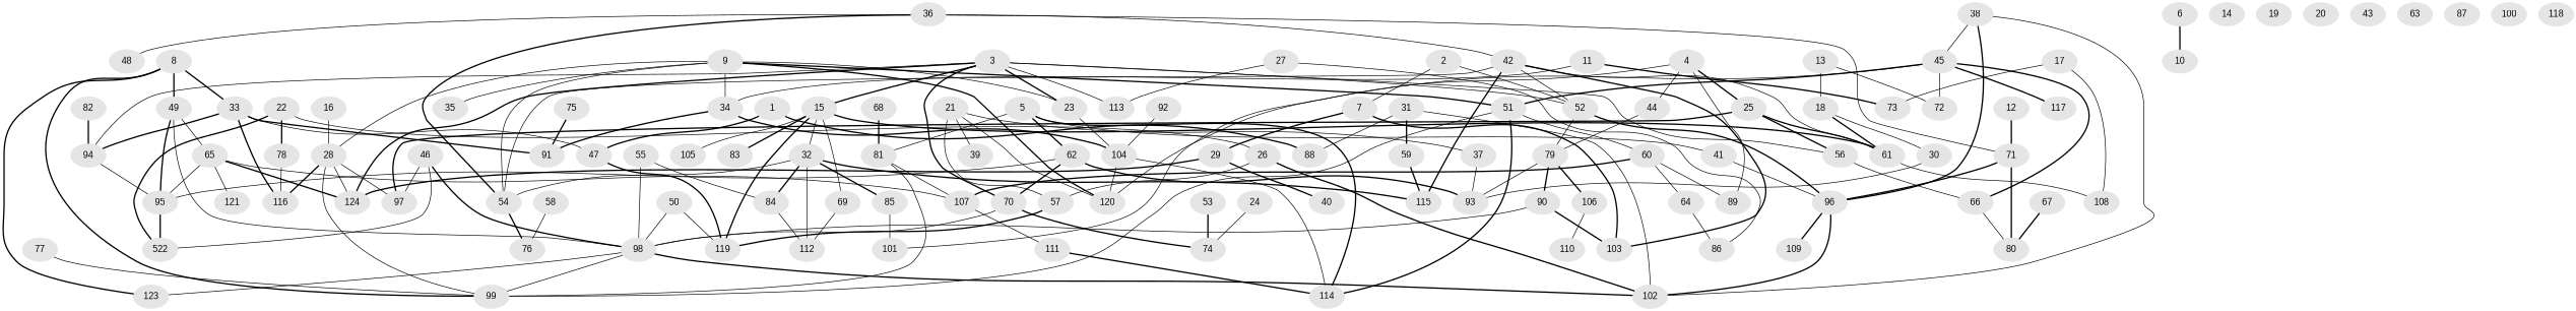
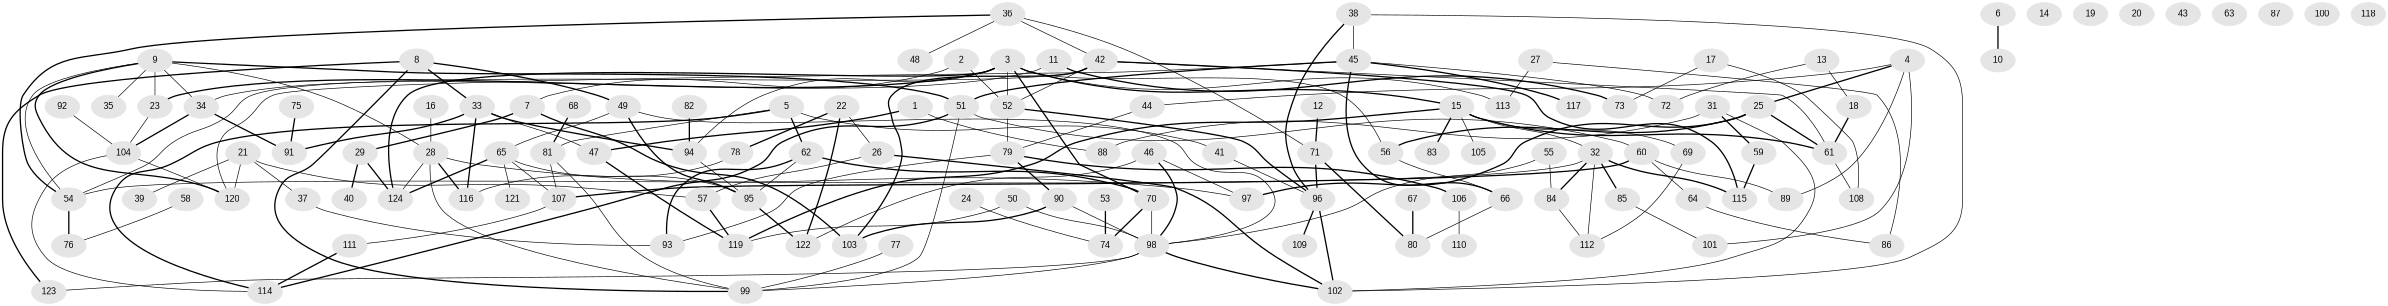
  graph {
    fontname="Liberation Sans"
    node [color=gray90 fontname="Liberation Sans" style=filled]
    edge [fontname="Liberation Sans" style=solid]
    1
    47
    88
    119
    2
    7
    52
    29
    103
    96
    79
    3
    15
    23
    56
    70
    94
    113
    124
    32
    61
    69
    83
    105
    104
    66
    74
    98
    95
    4
    25
    44
    89
    101
    97
    5
    41
    62
    81
    114
    93
    99
    107
    6
    10
    40
    8
    33
    49
    123
    116
    91
    65
    9
    28
    34
    35
    51
    54
    120
    60
    76
    11
    73
    12
    71
    80
    13
    18
    72
-   30
    14
    84
    85
    112
    115
    108
    16
    17
    19
    20
    21
    37
    39
    57
    22
    26
    78
-   122 [label=522]
+   122
    102
    24
    27
    86
    31
    59
    36
    42
    48
    38
    45
    117
    109
    43
    90
    106
    46
    121
    50
    64
    53
    55
    58
    111
    63
    67
    68
    75
    77
    110
    82
    87
    92
    100
    118
    1 -- 47 [style=bold]
-   1 -- 88 [style=bold]
+   1 -- 88
    47 -- 119 [style=bold]
    2 -- 7
    2 -- 52
    7 -- 29 [style=bold]
    7 -- 103 [style=bold]
    52 -- 96 [style=bold]
    52 -- 79
    29 -- 124 [style=bold]
    29 -- 40 [style=bold]
    96 -- 102 [style=bold]
    96 -- 109 [style=bold]
    79 -- 93
    79 -- 90 [style=bold]
    79 -- 106 [style=bold]
    3 -- 52
    3 -- 15 [style=bold]
    3 -- 23 [style=bold]
    3 -- 56
    3 -- 70 [style=bold]
    3 -- 94
    3 -- 113
    3 -- 124 [style=bold]
    15 -- 119 [style=bold]
    15 -- 32
    15 -- 61 [style=bold]
    15 -- 69
    15 -- 83 [style=bold]
    15 -- 105
    23 -- 104
    56 -- 66
    70 -- 74 [style=bold]
    70 -- 98
    94 -- 95
    32 -- 54
    32 -- 84 [style=bold]
    32 -- 85 [style=bold]
    32 -- 112
    32 -- 115 [style=bold]
    61 -- 108
    69 -- 112
    104 -- 114
    104 -- 120
    66 -- 80
    98 -- 99
    98 -- 123
    98 -- 102 [style=bold]
    95 -- 122 [style=bold]
    4 -- 25 [style=bold]
    4 -- 44
    4 -- 89
    4 -- 101
    25 -- 56 [style=bold]
    25 -- 61 [style=bold]
    25 -- 97 [style=bold]
    44 -- 79
    5 -- 41
    5 -- 62 [style=bold]
    5 -- 81
    5 -- 114 [style=bold]
    41 -- 96
    62 -- 70 [style=bold]
    62 -- 95
    62 -- 93 [style=bold]
    81 -- 99
    81 -- 107
    107 -- 111
    6 -- 10 [style=bold]
    8 -- 99 [style=bold]
    8 -- 33 [style=bold]
    8 -- 49 [style=bold]
    8 -- 123 [style=bold]
    33 -- 47
    33 -- 94 [style=bold]
    33 -- 116 [style=bold]
    33 -- 91 [style=bold]
    49 -- 98
    49 -- 95 [style=bold]
    49 -- 65
    65 -- 124 [style=bold]
    65 -- 95
    65 -- 107
    65 -- 121
    9 -- 23
    9 -- 28
    9 -- 34
    9 -- 35
    9 -- 51 [style=bold]
    9 -- 54
    9 -- 120 [style=bold]
    28 -- 124
    28 -- 97
    28 -- 99
    28 -- 116 [style=bold]
    34 -- 104 [style=bold]
    34 -- 91 [style=bold]
    51 -- 114 [style=bold]
    51 -- 99
    51 -- 60
    54 -- 76 [style=bold]
    60 -- 89
    60 -- 107 [style=bold]
    60 -- 64
    11 -- 34
    11 -- 73 [style=bold]
    12 -- 71 [style=bold]
    71 -- 96 [style=bold]
    71 -- 80 [style=bold]
    13 -- 18
    13 -- 72
    18 -- 61 [style=bold]
-   18 -- 30
-   30 -- 93
    84 -- 112
    85 -- 101
    16 -- 28
    17 -- 73
    17 -- 108
    21 -- 120
    21 -- 37
    21 -- 39
    21 -- 57
    37 -- 93
    57 -- 119 [style=bold]
    22 -- 26
    22 -- 78 [style=bold]
    22 -- 122 [style=bold]
    26 -- 57
    26 -- 102 [style=bold]
    78 -- 116
    24 -- 74
    27 -- 113
    27 -- 86
    31 -- 88
    31 -- 102
    31 -- 59 [style=bold]
    59 -- 115 [style=bold]
    36 -- 54 [style=bold]
    36 -- 71
    36 -- 42
    36 -- 48
    42 -- 52
    42 -- 103 [style=bold]
    42 -- 61
    42 -- 54
    42 -- 115 [style=bold]
    38 -- 96 [style=bold]
    38 -- 102
    38 -- 45
    45 -- 66 [style=bold]
    45 -- 51 [style=bold]
    45 -- 120
    45 -- 72
    45 -- 117 [style=bold]
    90 -- 103 [style=bold]
    90 -- 98
    106 -- 110
    46 -- 98 [style=bold]
    46 -- 97
    46 -- 122
    50 -- 119
    50 -- 98
    64 -- 86
    53 -- 74 [style=bold]
    55 -- 98
    55 -- 84
    58 -- 76
    111 -- 114 [style=bold]
    67 -- 80 [style=bold]
    68 -- 81 [style=bold]
    75 -- 91 [style=bold]
    77 -- 99
    82 -- 94 [style=bold]
    92 -- 104
  }
